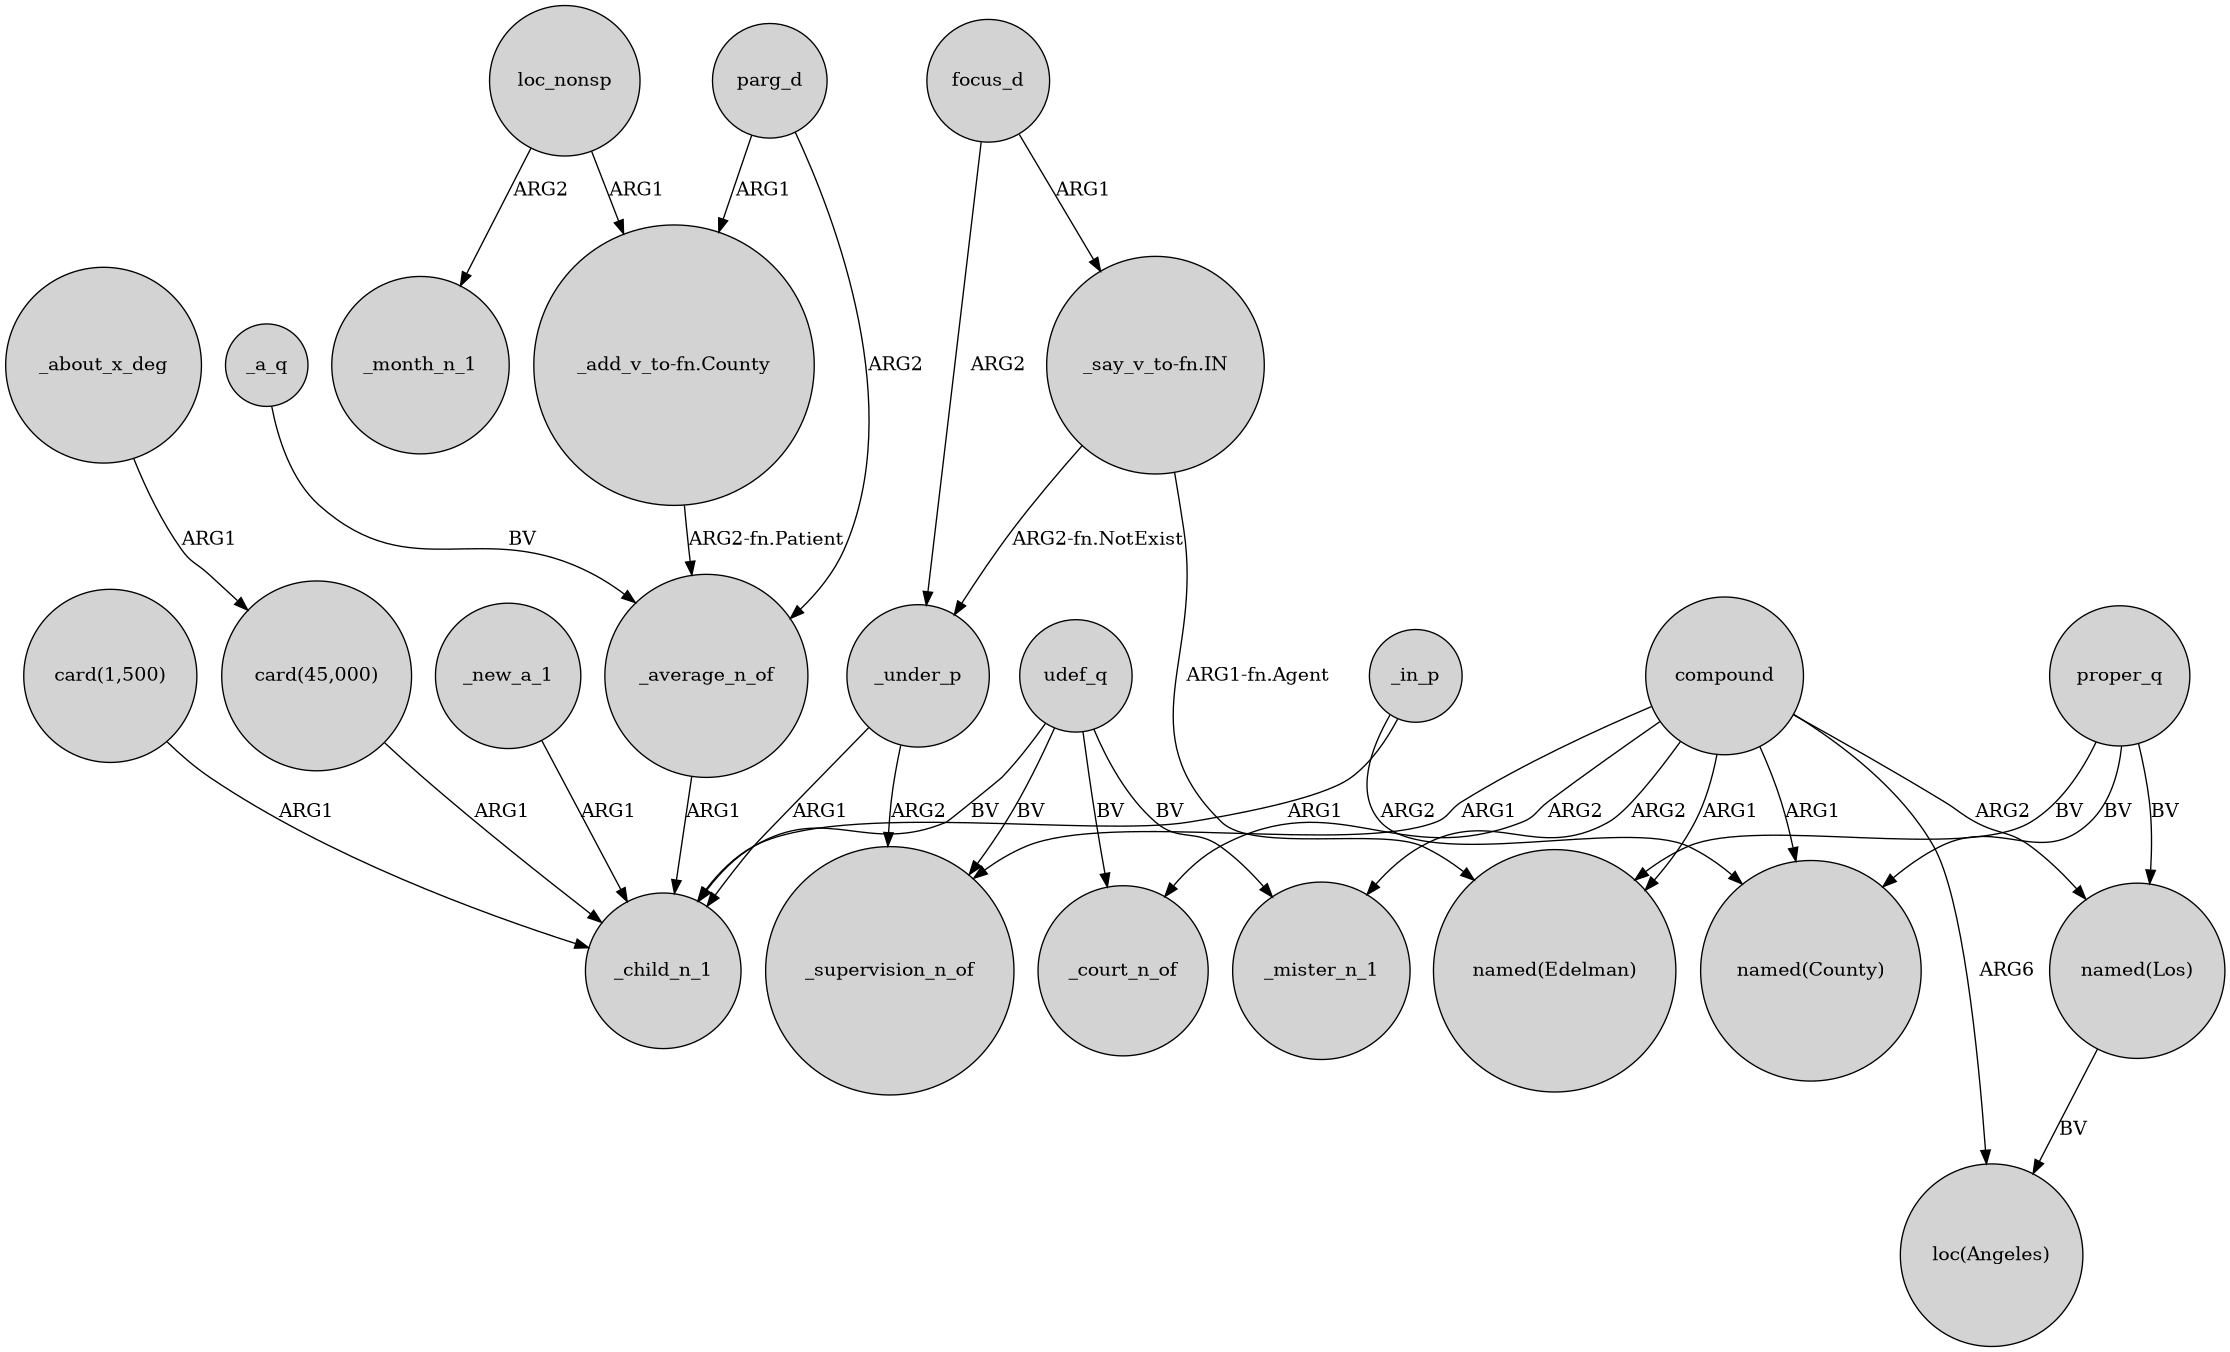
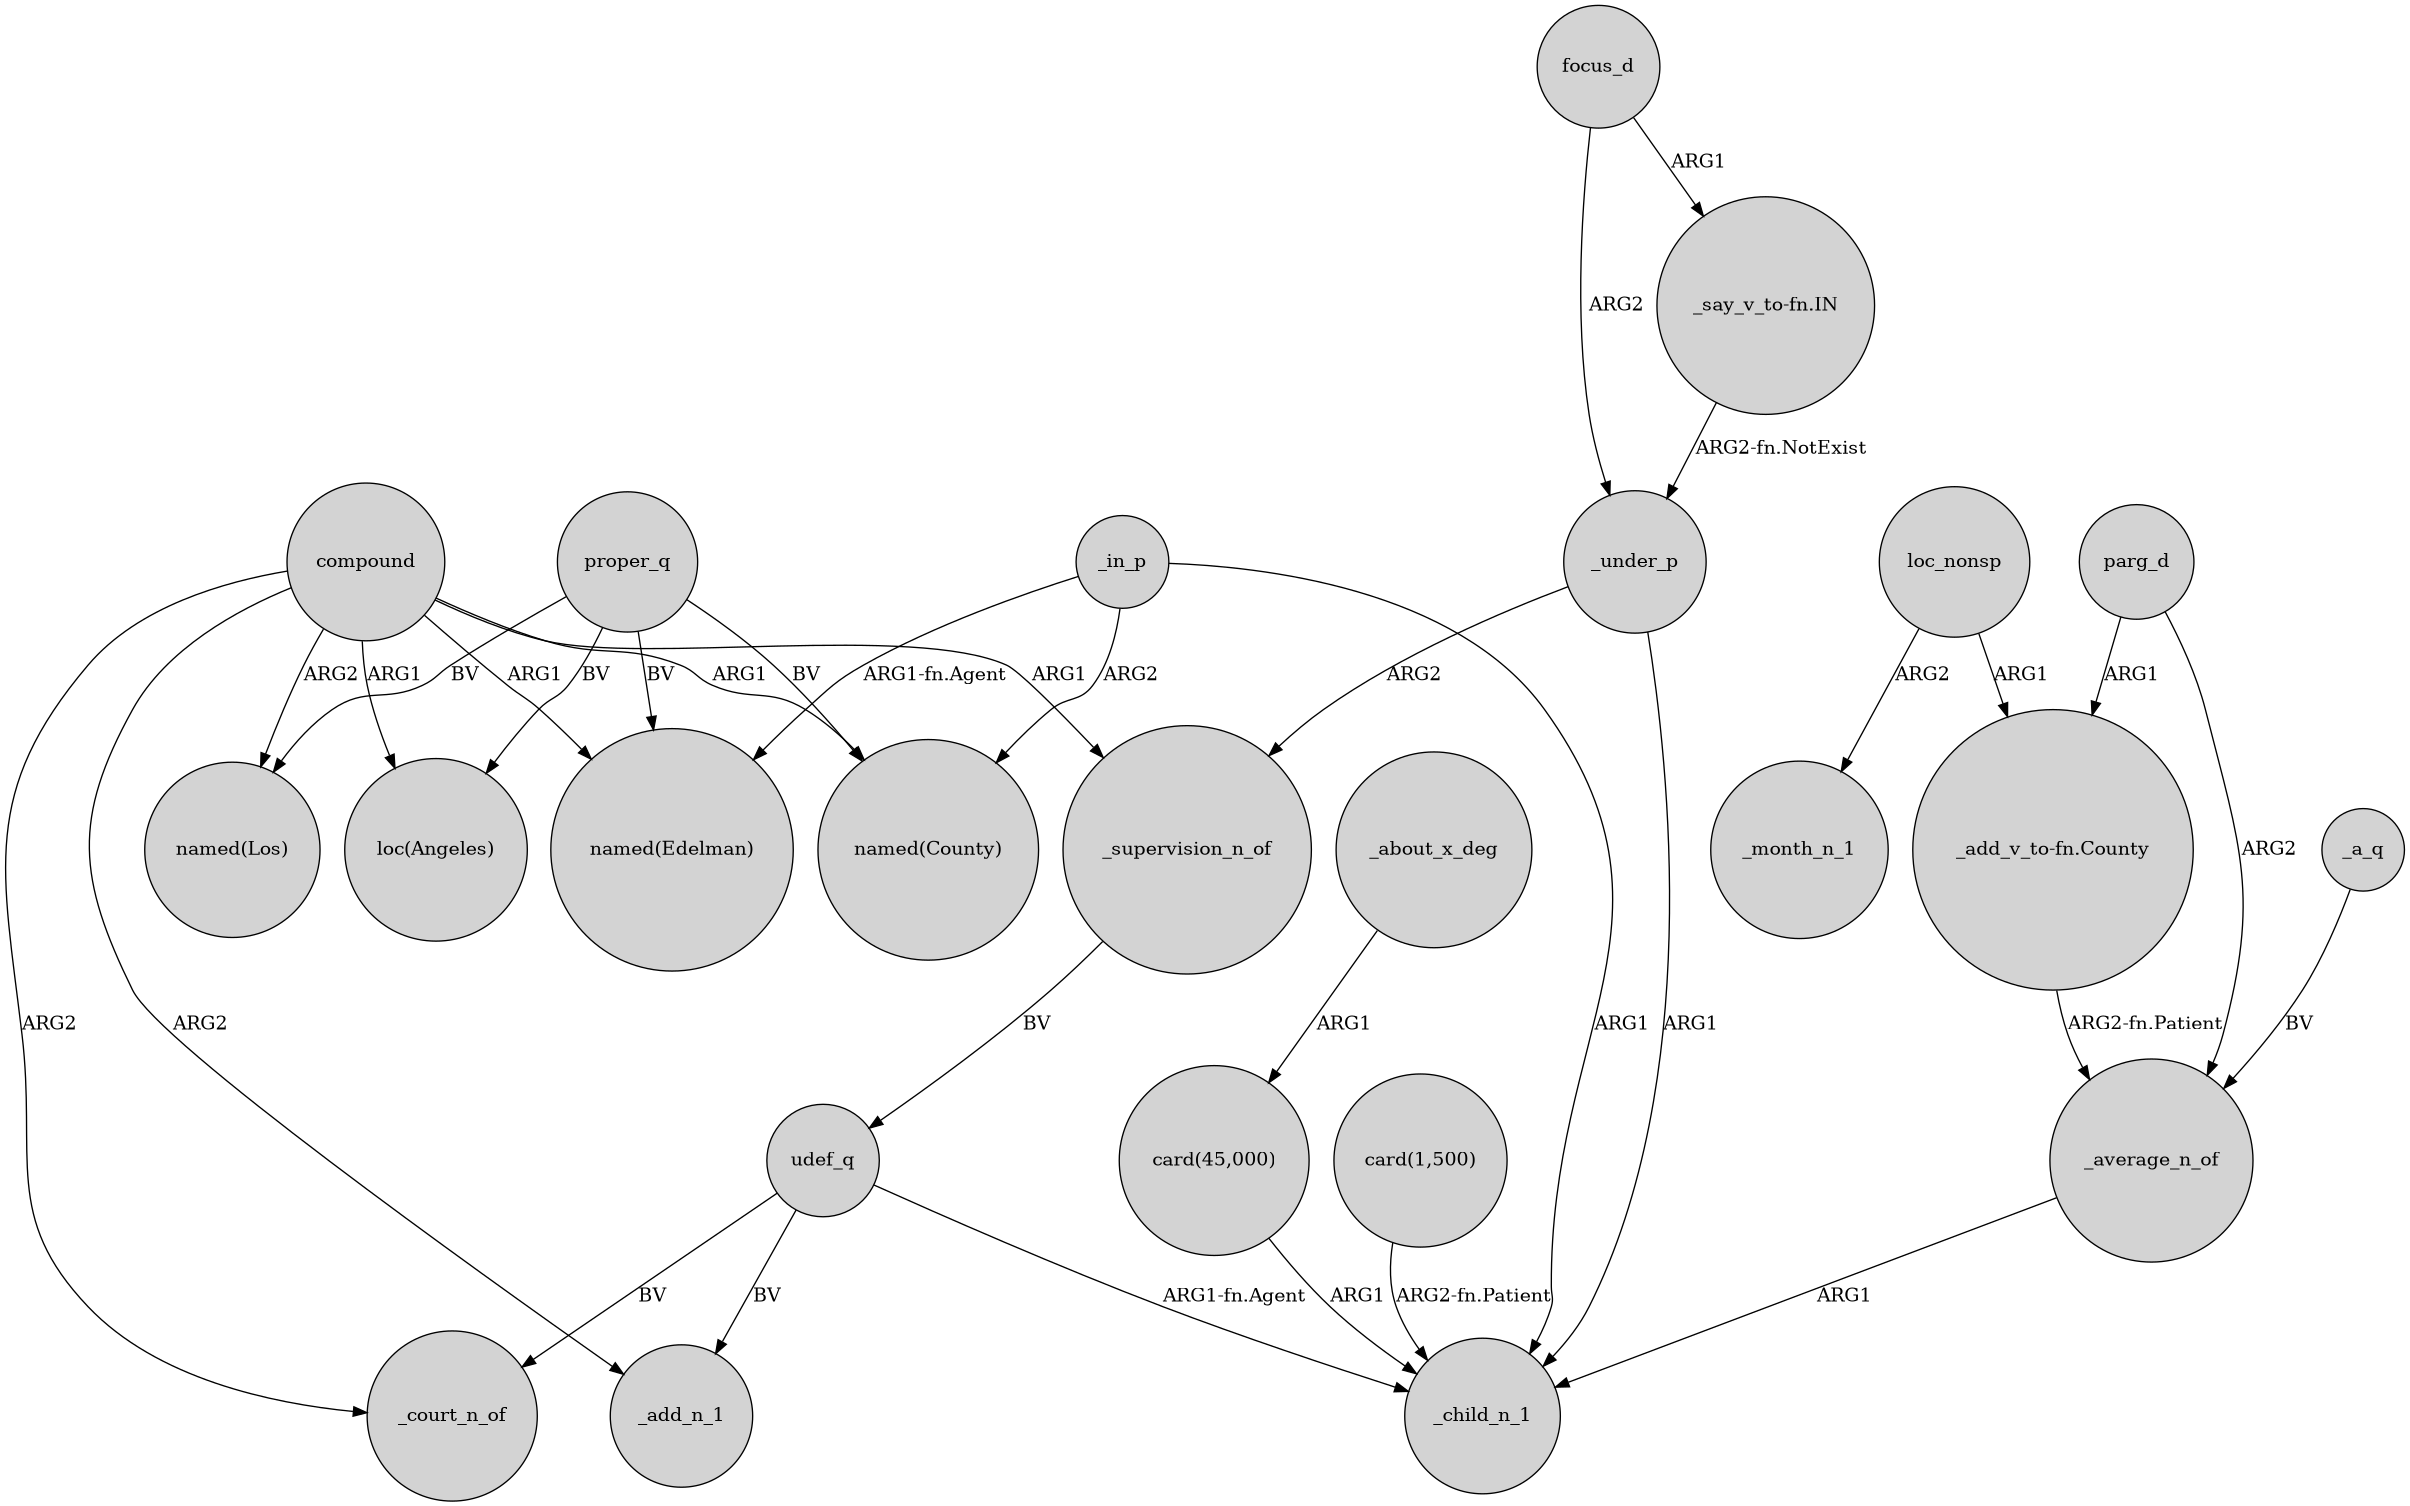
  digraph {
    node [shape=circle style=filled]
-   _new_a_1
    _child_n_1
    _under_p
    _supervision_n_of
    proper_q
    "named(Edelman)"
    "named(Los)"
    n8 [label="loc(Angeles)"]
    "named(County)"
    udef_q
-   _mister_n_1
+   _mister_n_1 [label=_add_n_1]
    _court_n_of
    n13 [label="_add_v_to-fn.County"]
    _average_n_of
    "card(45,000)"
    compound
    parg_d
    loc_nonsp
    _month_n_1
    _a_q
    focus_d
    "_say_v_to-fn.IN"
    _in_p
    "card(1,500)"
    _about_x_deg
-   _new_a_1 -> _child_n_1 [label=ARG1]
    _under_p -> _child_n_1 [label=ARG1]
    _under_p -> _supervision_n_of [label=ARG2]
    proper_q -> "named(Edelman)" [label=BV]
    proper_q -> "named(Los)" [label=BV]
-   "named(Los)" -> n8 [label=BV]
+   proper_q -> n8 [label=BV]
    proper_q -> "named(County)" [label=BV]
-   udef_q -> _child_n_1 [label=BV]
-   udef_q -> _supervision_n_of [label=BV]
+   udef_q -> _child_n_1 [label="ARG1-fn.Agent"]
+   _supervision_n_of -> udef_q [label=BV]
    udef_q -> _mister_n_1 [label=BV]
    udef_q -> _court_n_of [label=BV]
    n13 -> _average_n_of [label="ARG2-fn.Patient"]
    _average_n_of -> _child_n_1 [label=ARG1]
    "card(45,000)" -> _child_n_1 [label=ARG1]
    compound -> _supervision_n_of [label=ARG1]
    compound -> "named(Edelman)" [label=ARG1]
    compound -> "named(Los)" [label=ARG2]
-   compound -> n8 [label=ARG6]
+   compound -> n8 [label=ARG1]
    compound -> "named(County)" [label=ARG1]
    compound -> _mister_n_1 [label=ARG2]
    compound -> _court_n_of [label=ARG2]
    parg_d -> n13 [label=ARG1]
    parg_d -> _average_n_of [label=ARG2]
    loc_nonsp -> n13 [label=ARG1]
    loc_nonsp -> _month_n_1 [label=ARG2]
    _a_q -> _average_n_of [label=BV]
    focus_d -> _under_p [label=ARG2]
    focus_d -> "_say_v_to-fn.IN" [label=ARG1]
    "_say_v_to-fn.IN" -> _under_p [label="ARG2-fn.NotExist"]
-   "_say_v_to-fn.IN" -> "named(Edelman)" [label="ARG1-fn.Agent"]
+   _in_p -> "named(Edelman)" [label="ARG1-fn.Agent"]
    _in_p -> _child_n_1 [label=ARG1]
    _in_p -> "named(County)" [label=ARG2]
-   "card(1,500)" -> _child_n_1 [label=ARG1]
+   "card(1,500)" -> _child_n_1 [label="ARG2-fn.Patient"]
    _about_x_deg -> "card(45,000)" [label=ARG1]
  }
